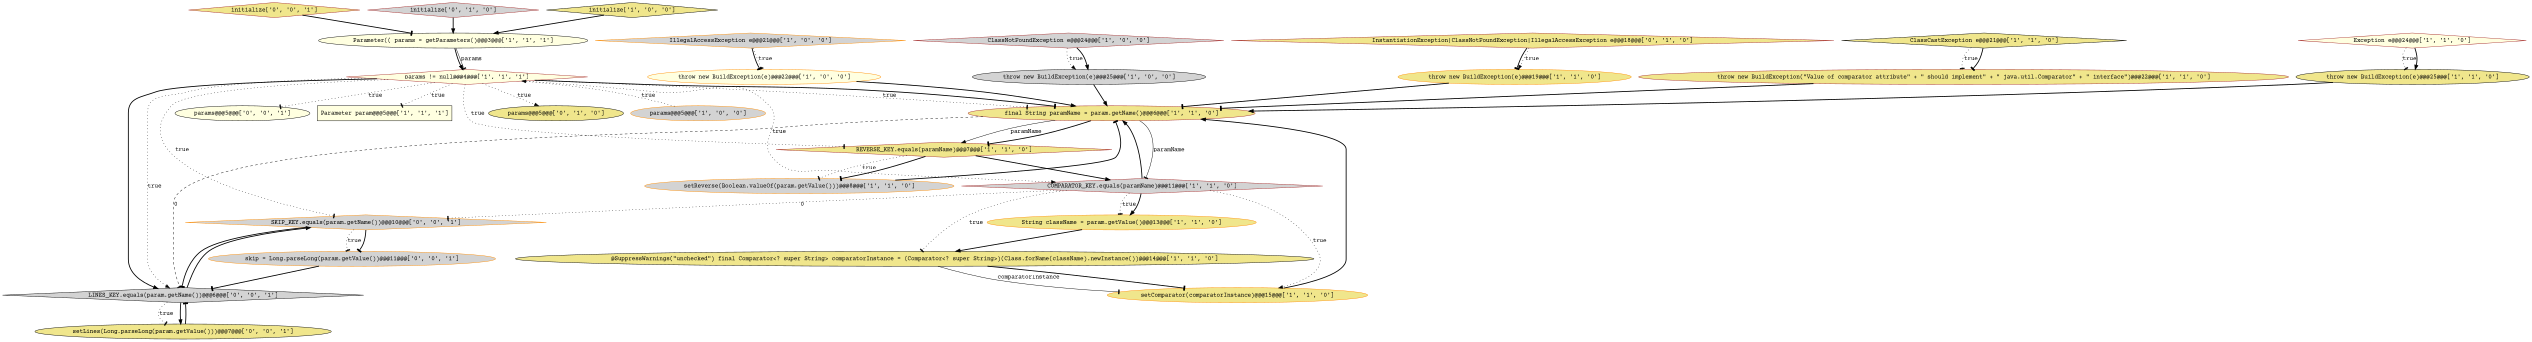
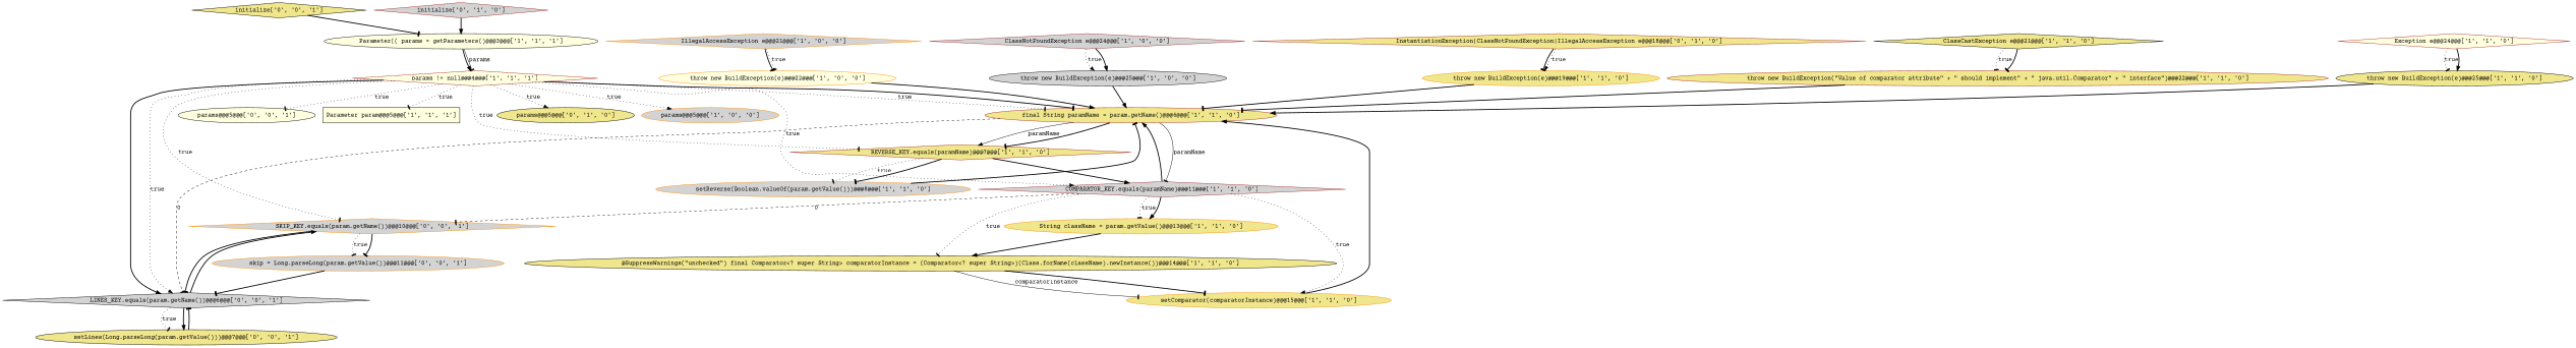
  digraph {
    fontname="Courier Prime"
    node [color=black fillcolor=khaki fontname="Courier Prime" shape=ellipse style=filled]
    edge [arrowhead=tee fontname="Courier Prime" style=bold]
    n1 [label="throw new BuildException(e)@@@25@@@['1', '1', '0']"]
    n2 [color=brown label="final String paramName = param.getName()@@@6@@@['1', '1', '0']"]
    n3 [color=brown label="REVERSE_KEY.equals(paramName)@@@7@@@['1', '1', '0']" shape=diamond]
    n4 [fillcolor=lightgrey label="LINES_KEY.equals(param.getName())@@@6@@@['0', '0', '1']" shape=diamond]
    n5 [color=brown fillcolor=lightgrey label="COMPARATOR_KEY.equals(paramName)@@@11@@@['1', '1', '0']" shape=diamond]
    n6 [color=darkorange fillcolor=lightgrey label="setReverse(Boolean.valueOf(param.getValue()))@@@8@@@['1', '1', '0']"]
    n7 [color=darkorange fillcolor=lightgrey label="params@@@5@@@['1', '0', '0']"]
    n8 [color=brown fillcolor=lightyellow label="params != null@@@4@@@['1', '1', '1']" shape=diamond]
    n9 [fillcolor=lightyellow label="params@@@5@@@['0', '0', '1']"]
    n10 [fillcolor=lightyellow label="Parameter param@@@5@@@['1', '1', '1']" shape=box]
    n11 [color=darkorange fillcolor=lightgrey label="SKIP_KEY.equals(param.getName())@@@10@@@['0', '0', '1']" shape=diamond]
    n12 [label="params@@@5@@@['0', '1', '0']"]
    n13 [label="setLines(Long.parseLong(param.getValue()))@@@7@@@['0', '0', '1']"]
    n14 [color=darkorange fillcolor=lightgrey label="skip = Long.parseLong(param.getValue())@@@11@@@['0', '0', '1']"]
    n15 [label="@SuppressWarnings(\"unchecked\") final Comparator<? super String> comparatorInstance = (Comparator<? super String>)(Class.forName(className).newInstance())@@@14@@@['1', '1', '0']"]
    n16 [color=darkorange label="setComparator(comparatorInstance)@@@15@@@['1', '1', '0']"]
    n17 [color=darkorange label="String className = param.getValue()@@@13@@@['1', '1', '0']"]
    n18 [color=darkorange fillcolor=lightgrey label="IllegalAccessException e@@@21@@@['1', '0', '0']" shape=diamond]
    n19 [color=darkorange fillcolor=lightyellow label="throw new BuildException(e)@@@22@@@['1', '0', '0']"]
    n20 [color=brown fillcolor=lightgrey label="ClassNotFoundException e@@@24@@@['1', '0', '0']" shape=diamond]
    n21 [fillcolor=lightgrey label="throw new BuildException(e)@@@25@@@['1', '0', '0']"]
    n22 [color=brown label="InstantiationException|ClassNotFoundException|IllegalAccessException e@@@18@@@['0', '1', '0']" shape=diamond]
    n23 [color=darkorange label="throw new BuildException(e)@@@19@@@['1', '1', '0']"]
-   n24 [color=brown label="initialize['0', '0', '1']" shape=diamond]
+   n24 [label="initialize['0', '0', '1']" shape=diamond]
    n25 [fillcolor=lightyellow label="Parameter(( params = getParameters()@@@3@@@['1', '1', '1']"]
    n26 [color=brown label="throw new BuildException(\"Value of comparator attribute\" + \" should implement\" + \" java.util.Comparator\" + \" interface\")@@@22@@@['1', '1', '0']"]
    n27 [color=brown fillcolor=lightgrey label="initialize['0', '1', '0']" shape=diamond]
    n28 [label="ClassCastException e@@@21@@@['1', '1', '0']" shape=diamond]
-   n29 [label="initialize['1', '0', '0']" shape=diamond]
    n30 [color=brown fillcolor=lightyellow label="Exception e@@@24@@@['1', '1', '0']" shape=diamond]
    n1 -> n2 [arrowhead=normal]
    n2 -> n3 [arrowhead=normal label=paramName style=solid]
    n2 -> n3
    n2 -> n4 [label=0 style=dashed]
    n2 -> n5 [label=paramName style=solid]
    n3 -> n5 [arrowhead=normal]
    n3 -> n6 [label=true style=dotted]
    n3 -> n6
    n4 -> n11 [arrowhead=normal]
    n4 -> n13 [label=true style=dotted]
    n4 -> n13 [arrowhead=normal]
    n5 -> n2 [arrowhead=normal]
-   n5 -> n11 [label=0 style=dotted]
+   n5 -> n11 [label=0 style=dashed]
    n5 -> n15 [label=true style=dotted]
    n5 -> n16 [arrowhead=normal label=true style=dotted]
    n5 -> n17 [label=true style=dotted]
    n5 -> n17 [arrowhead=normal]
    n6 -> n2
    n8 -> n2 [label=true style=dotted]
    n8 -> n2
    n8 -> n3 [label=true style=dotted]
    n8 -> n4 [arrowhead=normal label=true style=dotted]
    n8 -> n4 [arrowhead=normal]
    n8 -> n5 [arrowhead=normal label=true style=dotted]
-   n7 -> n8 [arrowhead=normal label=true style=dotted]
+   n8 -> n7 [arrowhead=normal label=true style=dotted]
    n8 -> n9 [label=true style=dotted]
    n8 -> n10 [label=true style=dotted]
    n8 -> n11 [label=true style=dotted]
    n8 -> n12 [arrowhead=normal label=true style=dotted]
    n11 -> n4
    n11 -> n14
    n11 -> n14 [label=true style=dotted]
    n13 -> n4
    n14 -> n4
    n15 -> n16
    n15 -> n16 [label=comparatorInstance style=solid]
    n16 -> n2 [arrowhead=normal]
    n17 -> n15 [arrowhead=normal]
    n18 -> n19
    n18 -> n19 [label=true style=dotted]
    n19 -> n2 [arrowhead=normal]
    n20 -> n21 [arrowhead=normal label=true style=dotted]
    n20 -> n21 [arrowhead=normal]
    n21 -> n2 [arrowhead=normal]
    n22 -> n23
    n22 -> n23 [arrowhead=normal label=true style=dotted]
    n23 -> n2
    n24 -> n25
    n25 -> n8 [arrowhead=normal]
    n25 -> n8 [label=params style=solid]
    n26 -> n2
    n27 -> n25 [arrowhead=normal]
    n28 -> n26 [label=true style=dotted]
    n28 -> n26
-   n29 -> n25 [arrowhead=normal]
    n30 -> n1 [label=true style=dotted]
    n30 -> n1 [arrowhead=normal]
  }
